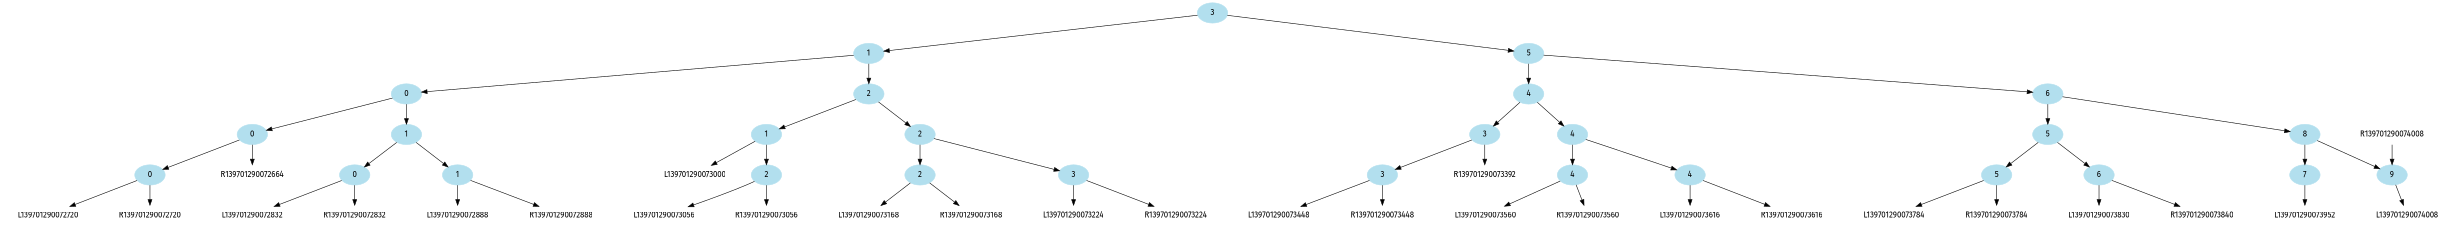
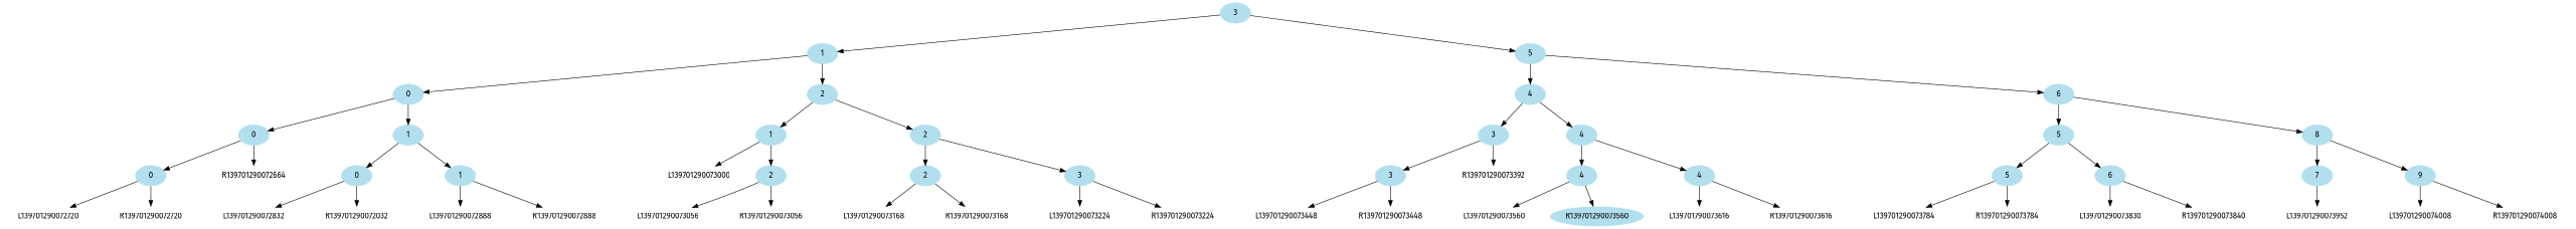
  digraph {
    fontname="Fira Sans"
    node [color=lightblue2 fontname="Fira Sans" style=filled]
    edge [fontname="Fira Sans"]
    n1 [label=3]
    n2 [label=1]
    n3 [label=5]
    n4 [label=0]
    n5 [label=2]
    n6 [label=4]
    n7 [label=6]
    n8 [label=0]
    n9 [label=1]
    n10 [label=1]
    n11 [label=2]
    n12 [label=0]
    R139701290072664 [color=white]
    n14 [label=0]
    n15 [label=1]
    L139701290072720 [color=white]
    R139701290072720 [color=white]
    L139701290072832 [color=white]
-   R139701290072832 [color=white]
+   R139701290072832 [color=white label=R139701290072032]
    L139701290072888 [color=white]
    R139701290072888 [color=white]
    L139701290073000 [color=white]
    n23 [label=2]
    n24 [label=2]
    n25 [label=3]
    L139701290073056 [color=white]
    R139701290073056 [color=white]
    L139701290073168 [color=white]
    R139701290073168 [color=white]
    L139701290073224 [color=white]
    R139701290073224 [color=white]
    n32 [label=3]
    n33 [label=4]
    n34 [label=5]
    n35 [label=8]
    n36 [label=3]
    R139701290073392 [color=white]
    n38 [label=4]
    n39 [label=4]
    L139701290073448 [color=white]
    R139701290073448 [color=white]
    L139701290073560 [color=white]
-   R139701290073560 [color=white]
-   L139701290073616 [color=white]
+   R139701290073560 [color=white fillcolor=lightblue2]
+   L139701290073616 [color=white label=L139701790073616]
    R139701290073616 [color=white]
    n46 [label=5]
    n47 [label=6]
    n48 [label=7]
    n49 [label=9]
    L139701290073784 [color=white]
    R139701290073784 [color=white]
    n52 [color=white label=L139701290073830]
    R139701290073840 [color=white]
    L139701290073952 [color=white]
    L139701290074008 [color=white]
    R139701290074008 [color=white]
    n1 -> n2
    n1 -> n3
    n2 -> n4
    n2 -> n5
    n3 -> n6
    n3 -> n7
    n4 -> n8
    n4 -> n9
    n5 -> n10
    n5 -> n11
    n6 -> n32
    n6 -> n33
    n7 -> n34
    n7 -> n35
    n8 -> n12
    n8 -> R139701290072664
    n9 -> n14
    n9 -> n15
    n10 -> L139701290073000
    n10 -> n23
    n11 -> n24
    n11 -> n25
    n12 -> L139701290072720
    n12 -> R139701290072720
    n14 -> L139701290072832
    n14 -> R139701290072832
    n15 -> L139701290072888
    n15 -> R139701290072888
    n23 -> L139701290073056
    n23 -> R139701290073056
    n24 -> L139701290073168
    n24 -> R139701290073168
    n25 -> L139701290073224
    n25 -> R139701290073224
    n32 -> n36
    n32 -> R139701290073392
    n33 -> n38
    n33 -> n39
    n34 -> n46
    n34 -> n47
    n35 -> n48
    n35 -> n49
    n36 -> L139701290073448
    n36 -> R139701290073448
    n38 -> L139701290073560
    n38 -> R139701290073560
    n39 -> L139701290073616
    n39 -> R139701290073616
    n46 -> L139701290073784
    n46 -> R139701290073784
    n47 -> n52
    n47 -> R139701290073840
    n48 -> L139701290073952
    n49 -> L139701290074008
-   R139701290074008 -> n49
+   n49 -> R139701290074008
  }
